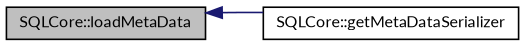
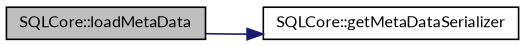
  digraph {
    rankdir=LR
    fontname=Lato
    node [color=black fontname=Lato fontsize=10 shape=record style=filled]
    n1 [fillcolor=grey75 fontcolor=black height=0.2 label="SQLCore::loadMetaData" width=0.4]
    n2 [fillcolor=white height=0.2 label="SQLCore::getMetaDataSerializer" width=0.4]
-   n2 -> n1 [color=midnightblue fontname=Lato fontsize=10 labelfontname=Helvetica labelfontsize=10 style=solid]
+   n1 -> n2 [color=midnightblue fontname=Lato fontsize=10 labelfontname=Helvetica labelfontsize=10 style=solid]
  }
